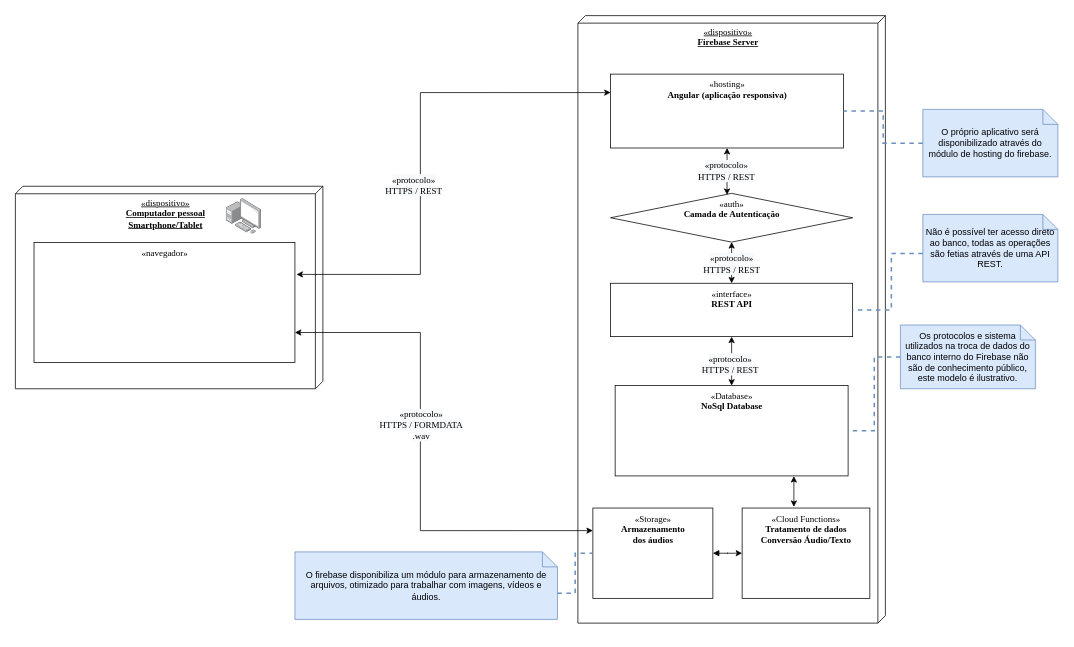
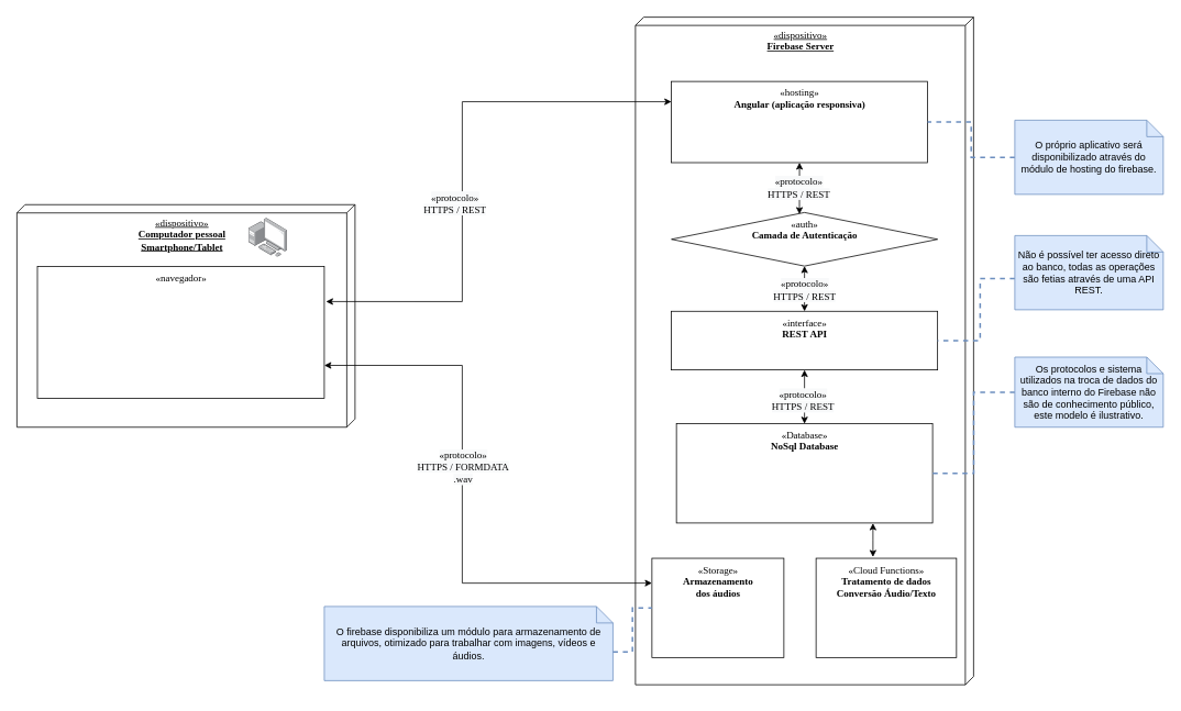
  <mxCell id="0" />
  <mxCell id="1" parent="0" />
  <mxCell id="2" value="" style="group;fontStyle=0" parent="1" vertex="1" connectable="0"><mxGeometry x="550" y="100" width="630" height="740" as="geometry" /></mxCell>
  <mxCell id="3" value="" style="group" parent="2" vertex="1" connectable="0"><mxGeometry x="220" y="-80" width="410" height="810" as="geometry" /></mxCell>
  <mxCell id="4" value="" style="group" parent="3" vertex="1" connectable="0"><mxGeometry width="410" height="810.0" as="geometry" /></mxCell>
  <mxCell id="5" value="«dispositivo»&lt;br&gt;&lt;b&gt;Firebase Server&lt;/b&gt;" style="verticalAlign=top;align=center;spacingTop=8;spacingLeft=2;spacingRight=12;shape=cube;size=10;direction=south;fontStyle=4;html=1;rounded=0;shadow=0;comic=0;labelBackgroundColor=none;strokeWidth=1;fontFamily=Verdana;fontSize=12" parent="4" vertex="1"><mxGeometry width="410" height="810.0" as="geometry" /></mxCell>
  <mxCell id="6" style="edgeStyle=none;rounded=0;orthogonalLoop=1;jettySize=auto;html=1;exitX=0.5;exitY=1;exitDx=0;exitDy=0;entryX=0.5;entryY=0;entryDx=0;entryDy=0;startArrow=classic;startFill=1;" parent="4" source="8" target="10" edge="1"><mxGeometry relative="1" as="geometry" /></mxCell>
  <mxCell id="7" value="&lt;span style=&quot;font-family: &amp;#34;verdana&amp;#34; ; font-size: 12px ; background-color: rgb(248 , 249 , 250)&quot;&gt;«protocolo»&lt;/span&gt;&lt;br style=&quot;font-family: &amp;#34;verdana&amp;#34; ; font-size: 12px&quot;&gt;&lt;span style=&quot;font-family: &amp;#34;verdana&amp;#34; ; font-size: 12px ; background-color: rgb(248 , 249 , 250)&quot;&gt;HTTPS / REST&lt;/span&gt;" style="edgeLabel;html=1;align=center;verticalAlign=middle;resizable=0;points=[];" vertex="1" connectable="0" parent="6"><mxGeometry x="0.09" y="-2" relative="1" as="geometry"><mxPoint as="offset" /></mxGeometry></mxCell>
  <mxCell id="8" value="«interface»&lt;br&gt;&lt;b&gt;REST API&lt;/b&gt;" style="html=1;rounded=0;shadow=0;comic=0;labelBackgroundColor=none;strokeWidth=1;fontFamily=Verdana;fontSize=12;align=center;verticalAlign=top;" parent="4" vertex="1"><mxGeometry x="43.63" y="356.851" width="322.73" height="71.149" as="geometry" /></mxCell>
  <mxCell id="9" style="edgeStyle=orthogonalEdgeStyle;rounded=0;orthogonalLoop=1;jettySize=auto;html=1;startArrow=classic;startFill=1;" parent="4" edge="1"><mxGeometry relative="1" as="geometry"><mxPoint x="288" y="614" as="sourcePoint" /><mxPoint x="288" y="655" as="targetPoint" /><Array as="points"><mxPoint x="288" y="635" /><mxPoint x="288" y="635" /></Array></mxGeometry></mxCell>
  <mxCell id="10" value="«Database»&lt;br&gt;&lt;b&gt;NoSql Database&lt;/b&gt;" style="html=1;rounded=0;shadow=0;comic=0;labelBackgroundColor=none;strokeWidth=1;fontFamily=Verdana;fontSize=12;align=center;verticalAlign=top;" parent="4" vertex="1"><mxGeometry x="49.69" y="493.311" width="310.61" height="120.405" as="geometry" /></mxCell>
  <mxCell id="11" value="" style="shape=image;html=1;verticalAlign=top;verticalLabelPosition=bottom;labelBackgroundColor=#ffffff;imageAspect=0;aspect=fixed;image=https://cdn4.iconfinder.com/data/icons/google-i-o-2016/512/google_firebase-2-128.png" parent="4" vertex="1"><mxGeometry x="320" y="16.419" width="55" height="55" as="geometry" /></mxCell>
  <mxCell id="12" value="«Cloud Functions»&lt;br&gt;&lt;b&gt;Tratamento de dados&lt;br&gt;Conversão Áudio/Texto&lt;br&gt;&lt;/b&gt;" style="html=1;rounded=0;shadow=0;comic=0;labelBackgroundColor=none;strokeWidth=1;fontFamily=Verdana;fontSize=12;align=center;verticalAlign=top;" parent="4" vertex="1"><mxGeometry x="219" y="656.554" width="170.3" height="120.405" as="geometry" /></mxCell>
  <mxCell id="13" value="«hosting»&lt;br&gt;&lt;b&gt;Angular (aplicação responsiva)&lt;/b&gt;" style="html=1;rounded=0;shadow=0;comic=0;labelBackgroundColor=none;strokeWidth=1;fontFamily=Verdana;fontSize=12;align=center;verticalAlign=top;" vertex="1" parent="4"><mxGeometry x="43.63" y="77.986" width="310.61" height="98.514" as="geometry" /></mxCell>
- <mxCell id="14" value="" style="edgeStyle=orthogonalEdgeStyle;rounded=0;orthogonalLoop=1;jettySize=auto;html=1;startArrow=block;startFill=1;" edge="1" parent="4" source="15" target="12"><mxGeometry relative="1" as="geometry" /></mxCell>
  <mxCell id="15" value="«Storage»&lt;br&gt;&lt;b&gt;Armazenamento&lt;br&gt;dos áudios&lt;br&gt;&lt;/b&gt;" style="html=1;rounded=0;shadow=0;comic=0;labelBackgroundColor=none;strokeWidth=1;fontFamily=Verdana;fontSize=12;align=center;verticalAlign=top;" vertex="1" parent="4"><mxGeometry x="20" y="656.554" width="160" height="120.405" as="geometry" /></mxCell>
  <mxCell id="16" value="O firebase disponibiliza um módulo para armazenamento de arquivos, otimizado para trabalhar com imagens, vídeos e áudios." style="shape=note;size=20;whiteSpace=wrap;html=1;fillColor=#dae8fc;strokeColor=#6c8ebf;" vertex="1" parent="2"><mxGeometry x="-157.27" y="635" width="350" height="90" as="geometry" /></mxCell>
  <mxCell id="17" style="edgeStyle=orthogonalEdgeStyle;rounded=0;orthogonalLoop=1;jettySize=auto;html=1;exitX=0;exitY=0;exitDx=350;exitDy=55;exitPerimeter=0;startArrow=none;startFill=0;fillColor=#dae8fc;strokeColor=#6c8ebf;dashed=1;endArrow=none;endFill=0;strokeWidth=2;" edge="1" parent="2" source="16" target="15"><mxGeometry relative="1" as="geometry" /></mxCell>
  <mxCell id="18" style="edgeStyle=orthogonalEdgeStyle;rounded=0;orthogonalLoop=1;jettySize=auto;html=1;exitX=0;exitY=0.5;exitDx=0;exitDy=0;exitPerimeter=0;entryX=1;entryY=0.5;entryDx=0;entryDy=0;fillColor=#dae8fc;strokeColor=#6c8ebf;endArrow=none;endFill=0;dashed=1;strokeWidth=2;" parent="1" source="22" target="10" edge="1"><mxGeometry relative="1" as="geometry" /></mxCell>
  <mxCell id="19" value="«dispositivo»&lt;br&gt;&lt;b&gt;Computador pessoal&lt;br&gt;&lt;/b&gt;&lt;b&gt;Smartphone/Tablet&lt;/b&gt;" style="verticalAlign=top;align=center;spacingTop=8;spacingLeft=2;spacingRight=12;shape=cube;size=10;direction=south;fontStyle=4;html=1;rounded=0;shadow=0;comic=0;labelBackgroundColor=none;strokeWidth=1;fontFamily=Verdana;fontSize=12" parent="1" vertex="1"><mxGeometry y="247.5" width="410" height="270" as="geometry" x="20" /></mxCell>
  <mxCell id="20" value="«navegador»" style="html=1;rounded=0;shadow=0;comic=0;labelBackgroundColor=none;strokeWidth=1;fontFamily=Verdana;fontSize=12;align=center;verticalAlign=top;" parent="1" vertex="1"><mxGeometry x="44.85" y="322.5" width="347.88" height="160" as="geometry" /></mxCell>
  <mxCell id="21" value="" style="points=[];aspect=fixed;html=1;align=center;shadow=0;dashed=0;image;image=img/lib/allied_telesis/computer_and_terminals/Personal_Computer_with_Server.svg;" parent="1" vertex="1"><mxGeometry x="301" y="263.8" width="47.4" height="47.4" as="geometry" /></mxCell>
- <mxCell id="22" value="Os protocolos e sistema utilizados na troca de dados do banco interno do Firebase não são de conhecimento público, este modelo é ilustrativo." style="shape=note;size=20;whiteSpace=wrap;html=1;fillColor=#dae8fc;strokeColor=#6c8ebf;" parent="1" vertex="1"><mxGeometry x="1200" y="432.5" width="180" height="85" as="geometry" /></mxCell>
+ <mxCell id="22" value="Os protocolos e sistema utilizados na troca de dados do banco interno do Firebase não são de conhecimento público, este modelo é ilustrativo." style="shape=note;size=20;whiteSpace=wrap;html=1;fillColor=#dae8fc;strokeColor=#6c8ebf;" parent="1" vertex="1"><mxGeometry x="1230" y="432.5" width="180" height="85" as="geometry" /></mxCell>
  <mxCell id="23" value="" style="shape=image;html=1;verticalAlign=top;verticalLabelPosition=bottom;labelBackgroundColor=#ffffff;imageAspect=0;aspect=fixed;image=https://cdn2.iconfinder.com/data/icons/freecns-cumulus/16/519964-027_Smartphone-128.png" parent="1" vertex="1"><mxGeometry x="348.4" y="261.2" width="50" height="50" as="geometry" /></mxCell>
  <mxCell id="24" style="rounded=0;orthogonalLoop=1;jettySize=auto;html=1;startArrow=classic;startFill=1;entryX=0;entryY=0.25;entryDx=0;entryDy=0;exitX=1.006;exitY=0.266;exitDx=0;exitDy=0;exitPerimeter=0;edgeStyle=orthogonalEdgeStyle;" parent="1" source="20" target="13" edge="1"><mxGeometry relative="1" as="geometry"><mxPoint x="432" y="315" as="sourcePoint" /><mxPoint x="753.485" y="347" as="targetPoint" /><Array as="points"><mxPoint x="560" y="365" /><mxPoint x="560" y="123" /><mxPoint x="814" y="123" /></Array></mxGeometry></mxCell>
  <mxCell id="25" value="&lt;span style=&quot;font-family: &amp;#34;verdana&amp;#34; ; font-size: 12px ; background-color: rgb(248 , 249 , 250)&quot;&gt;«protocolo»&lt;br&gt;HTTPS / REST&lt;br&gt;&lt;/span&gt;" style="edgeLabel;html=1;align=center;verticalAlign=middle;resizable=0;points=[];" parent="24" vertex="1" connectable="0"><mxGeometry x="0.196" y="1" relative="1" as="geometry"><mxPoint x="-9.0" y="110.39" as="offset" /></mxGeometry></mxCell>
  <mxCell id="26" style="rounded=0;orthogonalLoop=1;jettySize=auto;html=1;startArrow=classic;startFill=1;entryX=0;entryY=0.25;entryDx=0;entryDy=0;exitX=1;exitY=0.75;exitDx=0;exitDy=0;edgeStyle=orthogonalEdgeStyle;" edge="1" parent="1" source="20" target="15"><mxGeometry relative="1" as="geometry"><mxPoint x="453.817" y="177.56" as="sourcePoint" /><mxPoint x="823.63" y="177.5" as="targetPoint" /><Array as="points"><mxPoint x="560" y="443" /><mxPoint x="560" y="707" /></Array></mxGeometry></mxCell>
  <mxCell id="27" value="&lt;span style=&quot;font-family: &amp;#34;verdana&amp;#34; ; font-size: 12px ; background-color: rgb(248 , 249 , 250)&quot;&gt;«protocolo»&lt;br&gt;HTTPS / FORMDATA&lt;br&gt;.wav&lt;br&gt;&lt;/span&gt;" style="edgeLabel;html=1;align=center;verticalAlign=middle;resizable=0;points=[];" vertex="1" connectable="0" parent="26"><mxGeometry x="0.196" y="1" relative="1" as="geometry"><mxPoint x="-1" y="-106.02" as="offset" /></mxGeometry></mxCell>
  <mxCell id="28" style="edgeStyle=orthogonalEdgeStyle;rounded=0;orthogonalLoop=1;jettySize=auto;html=1;exitX=0;exitY=0.5;exitDx=0;exitDy=0;exitPerimeter=0;entryX=1;entryY=0.5;entryDx=0;entryDy=0;startArrow=none;startFill=0;fillColor=#dae8fc;strokeColor=#6c8ebf;dashed=1;endArrow=none;endFill=0;strokeWidth=2;" edge="1" parent="1" source="29" target="13"><mxGeometry relative="1" as="geometry" /></mxCell>
  <mxCell id="29" value="O próprio aplicativo será disponibilizado através do módulo de hosting do firebase." style="shape=note;size=20;whiteSpace=wrap;html=1;fillColor=#dae8fc;strokeColor=#6c8ebf;" vertex="1" parent="1"><mxGeometry x="1230" y="145" width="180" height="90" as="geometry" /></mxCell>
  <mxCell id="30" value="" style="edgeStyle=orthogonalEdgeStyle;rounded=0;orthogonalLoop=1;jettySize=auto;html=1;startArrow=none;startFill=0;entryX=1;entryY=0.5;entryDx=0;entryDy=0;fillColor=#dae8fc;strokeColor=#6c8ebf;dashed=1;endArrow=none;endFill=0;strokeWidth=2;" edge="1" parent="1" source="31" target="8"><mxGeometry relative="1" as="geometry"><Array as="points"><mxPoint x="1188" y="337" /></Array></mxGeometry></mxCell>
  <mxCell id="31" value="Não é possível ter acesso direto ao banco, todas as operações são fetias através de uma API REST." style="shape=note;size=20;whiteSpace=wrap;html=1;fillColor=#dae8fc;strokeColor=#6c8ebf;" vertex="1" parent="1"><mxGeometry x="1230" y="285" width="180" height="90" as="geometry" /></mxCell>
  <mxCell id="32" value="«auth»&lt;br&gt;&lt;b&gt;Camada de Autenticação&lt;/b&gt;" style="rhombus;html=1;shadow=0;comic=0;labelBackgroundColor=none;strokeWidth=1;fontFamily=Verdana;fontSize=12;align=center;verticalAlign=top;" vertex="1" parent="1"><mxGeometry x="813.63" y="257" width="322.73" height="65" as="geometry" /></mxCell>
  <mxCell id="33" style="edgeStyle=orthogonalEdgeStyle;rounded=0;orthogonalLoop=1;jettySize=auto;html=1;startArrow=classic;startFill=1;entryX=0.5;entryY=1;entryDx=0;entryDy=0;exitX=0.481;exitY=0.031;exitDx=0;exitDy=0;exitPerimeter=0;" edge="1" parent="1" source="32" target="13"><mxGeometry relative="1" as="geometry"><mxPoint x="969" y="304" as="sourcePoint" /><mxPoint x="823.63" y="200" as="targetPoint" /><Array as="points" /></mxGeometry></mxCell>
  <mxCell id="34" value="&lt;span style=&quot;font-family: &amp;#34;verdana&amp;#34; ; font-size: 12px ; background-color: rgb(248 , 249 , 250)&quot;&gt;«protocolo»&lt;br&gt;HTTPS / REST&lt;br&gt;&lt;/span&gt;" style="edgeLabel;html=1;align=center;verticalAlign=middle;resizable=0;points=[];" vertex="1" connectable="0" parent="33"><mxGeometry x="-0.149" y="1" relative="1" as="geometry"><mxPoint y="-6" as="offset" /></mxGeometry></mxCell>
  <mxCell id="35" style="edgeStyle=none;rounded=0;orthogonalLoop=1;jettySize=auto;html=1;exitX=0.5;exitY=1;exitDx=0;exitDy=0;startArrow=classic;startFill=1;entryX=0.5;entryY=0;entryDx=0;entryDy=0;" edge="1" parent="1" source="32" target="8"><mxGeometry relative="1" as="geometry"><mxPoint x="984.995" y="425" as="sourcePoint" /><mxPoint x="975" y="345" as="targetPoint" /></mxGeometry></mxCell>
  <mxCell id="36" value="&lt;span style=&quot;font-family: &amp;#34;verdana&amp;#34; ; font-size: 12px ; background-color: rgb(248 , 249 , 250)&quot;&gt;«protocolo»&lt;/span&gt;&lt;br style=&quot;font-family: &amp;#34;verdana&amp;#34; ; font-size: 12px&quot;&gt;&lt;span style=&quot;font-family: &amp;#34;verdana&amp;#34; ; font-size: 12px ; background-color: rgb(248 , 249 , 250)&quot;&gt;HTTPS / REST&lt;/span&gt;" style="edgeLabel;html=1;align=center;verticalAlign=middle;resizable=0;points=[];" vertex="1" connectable="0" parent="35"><mxGeometry x="-0.151" relative="1" as="geometry"><mxPoint y="5" as="offset" /></mxGeometry></mxCell>
